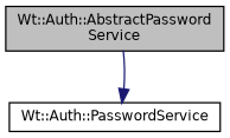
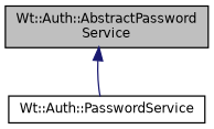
  digraph {
    node [color=black fontname=Helvetica fontsize=10 shape=record style=filled]
    n1 [fillcolor=grey75 fontcolor=black height=0.2 label="Wt::Auth::AbstractPassword\lService" width=0.4]
    n2 [fillcolor=white height=0.2 label="Wt::Auth::PasswordService" width=0.4]
-   n2 -> n1 [color=midnightblue dir=back fontname=Helvetica fontsize=10 labelfontname=Helvetica labelfontsize=10 style=solid]
+   n1 -> n2 [color=midnightblue dir=back fontname=Helvetica fontsize=10 labelfontname=Helvetica labelfontsize=10 style=solid]
  }
